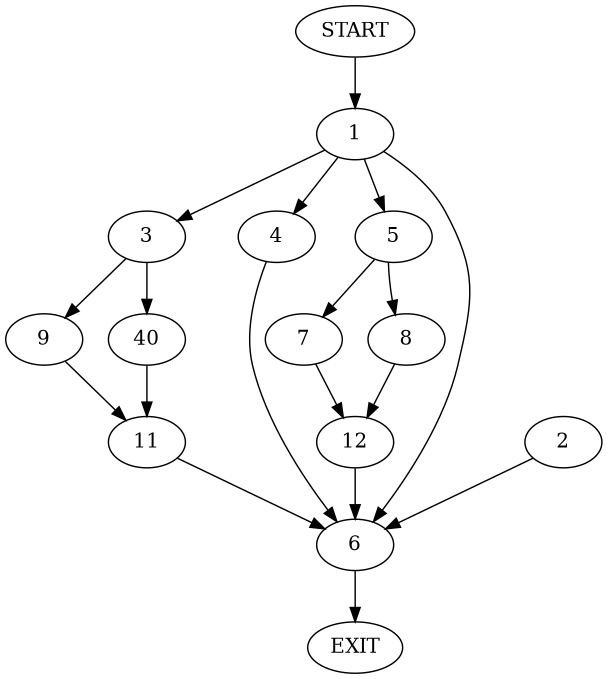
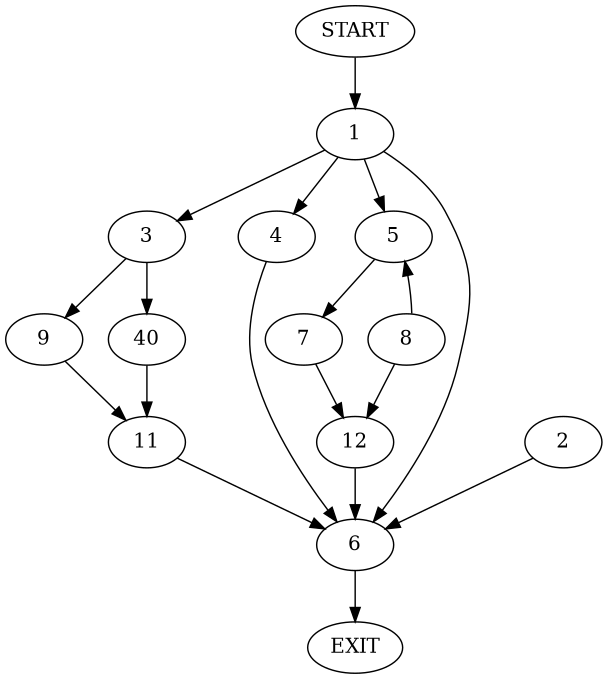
  digraph {
    n1 [label=START]
    1
    3
    4
    5
    6
    n7 [label=EXIT]
    2
    9
    n10 [label=40]
    7
    8
    11
    12
    n1 -> 1
    1 -> 3
    1 -> 4
    1 -> 5
    1 -> 6
    3 -> 9
    3 -> n10
    4 -> 6
    5 -> 7
-   5 -> 8
+   8 -> 5
    6 -> n7
    2 -> 6
    9 -> 11
    n10 -> 11
    7 -> 12
    8 -> 12
    11 -> 6
    12 -> 6
  }
